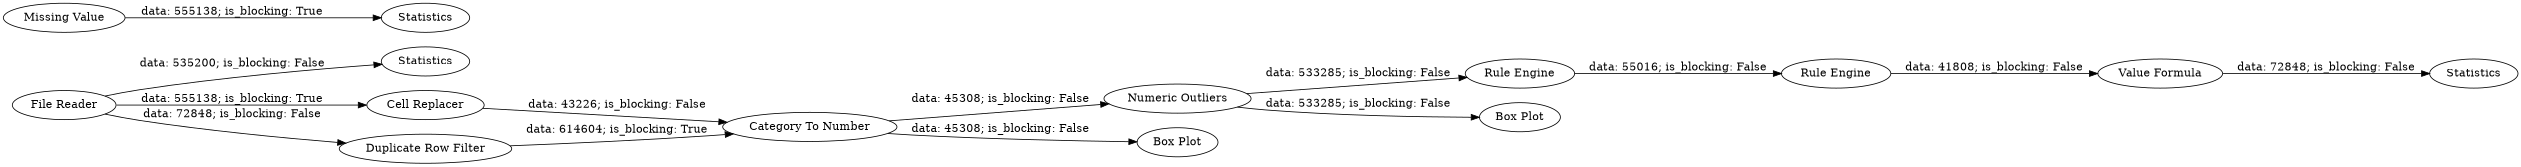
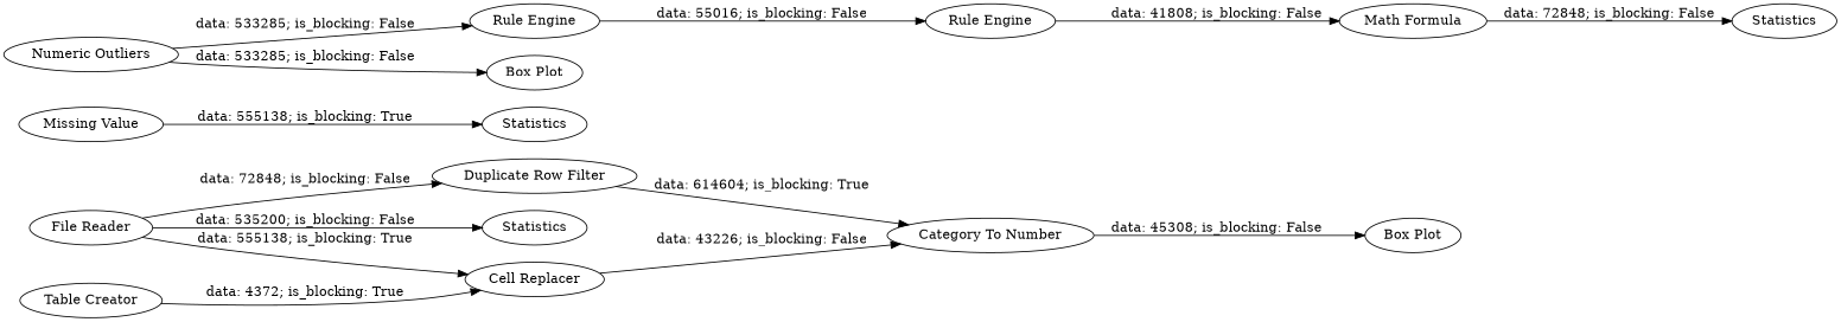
  digraph {
    rankdir=LR
    n1 [label=Statistics]
+   n2 [label="Table Creator"]
    n3 [label="Cell Replacer"]
    n4 [label="Category To Number"]
    n5 [label="Missing Value"]
    n6 [label=Statistics]
    n7 [label="File Reader"]
    n8 [label="Duplicate Row Filter"]
    n9 [label="Rule Engine"]
    n10 [label="Rule Engine"]
-   n11 [label="Value Formula"]
+   n11 [label="Math Formula"]
    n12 [label="Numeric Outliers"]
    n13 [label="Box Plot"]
    n14 [label="Box Plot"]
    n15 [label=Statistics]
+   n2 -> n3 [label="data: 4372; is_blocking: True"]
    n3 -> n4 [label="data: 43226; is_blocking: False"]
-   n4 -> n12 [label="data: 45308; is_blocking: False"]
    n4 -> n13 [label="data: 45308; is_blocking: False"]
    n5 -> n6 [label="data: 555138; is_blocking: True"]
    n7 -> n1 [label="data: 535200; is_blocking: False"]
    n7 -> n3 [label="data: 555138; is_blocking: True"]
    n7 -> n8 [label="data: 72848; is_blocking: False"]
    n8 -> n4 [label="data: 614604; is_blocking: True"]
    n9 -> n10 [label="data: 55016; is_blocking: False"]
    n10 -> n11 [label="data: 41808; is_blocking: False"]
    n11 -> n15 [label="data: 72848; is_blocking: False"]
    n12 -> n9 [label="data: 533285; is_blocking: False"]
    n12 -> n14 [label="data: 533285; is_blocking: False"]
  }
